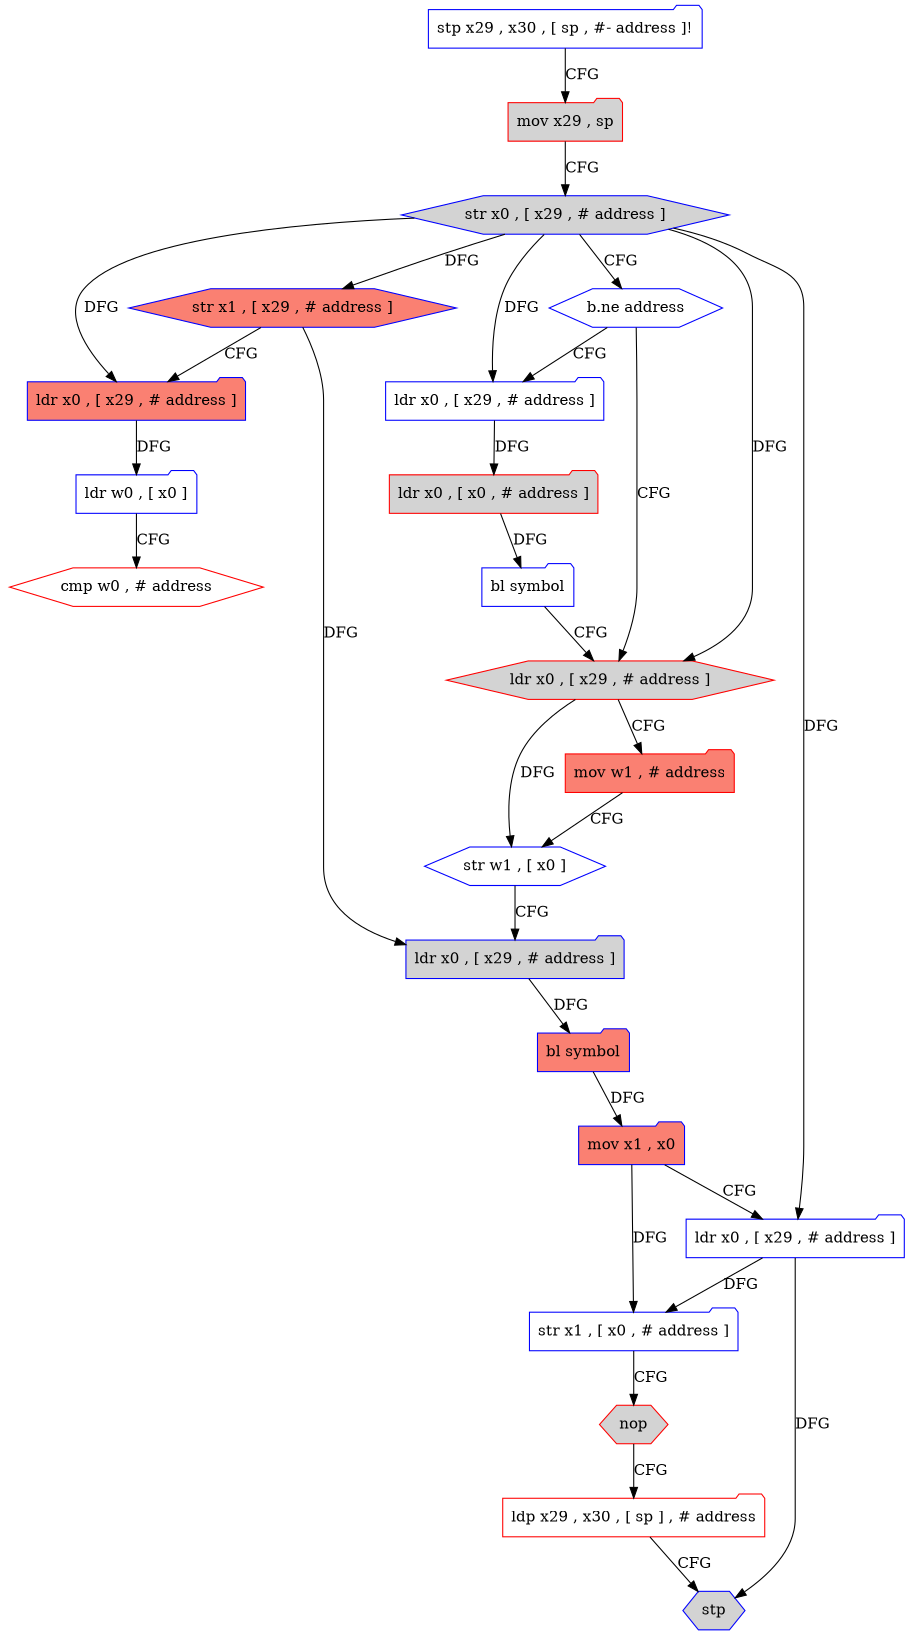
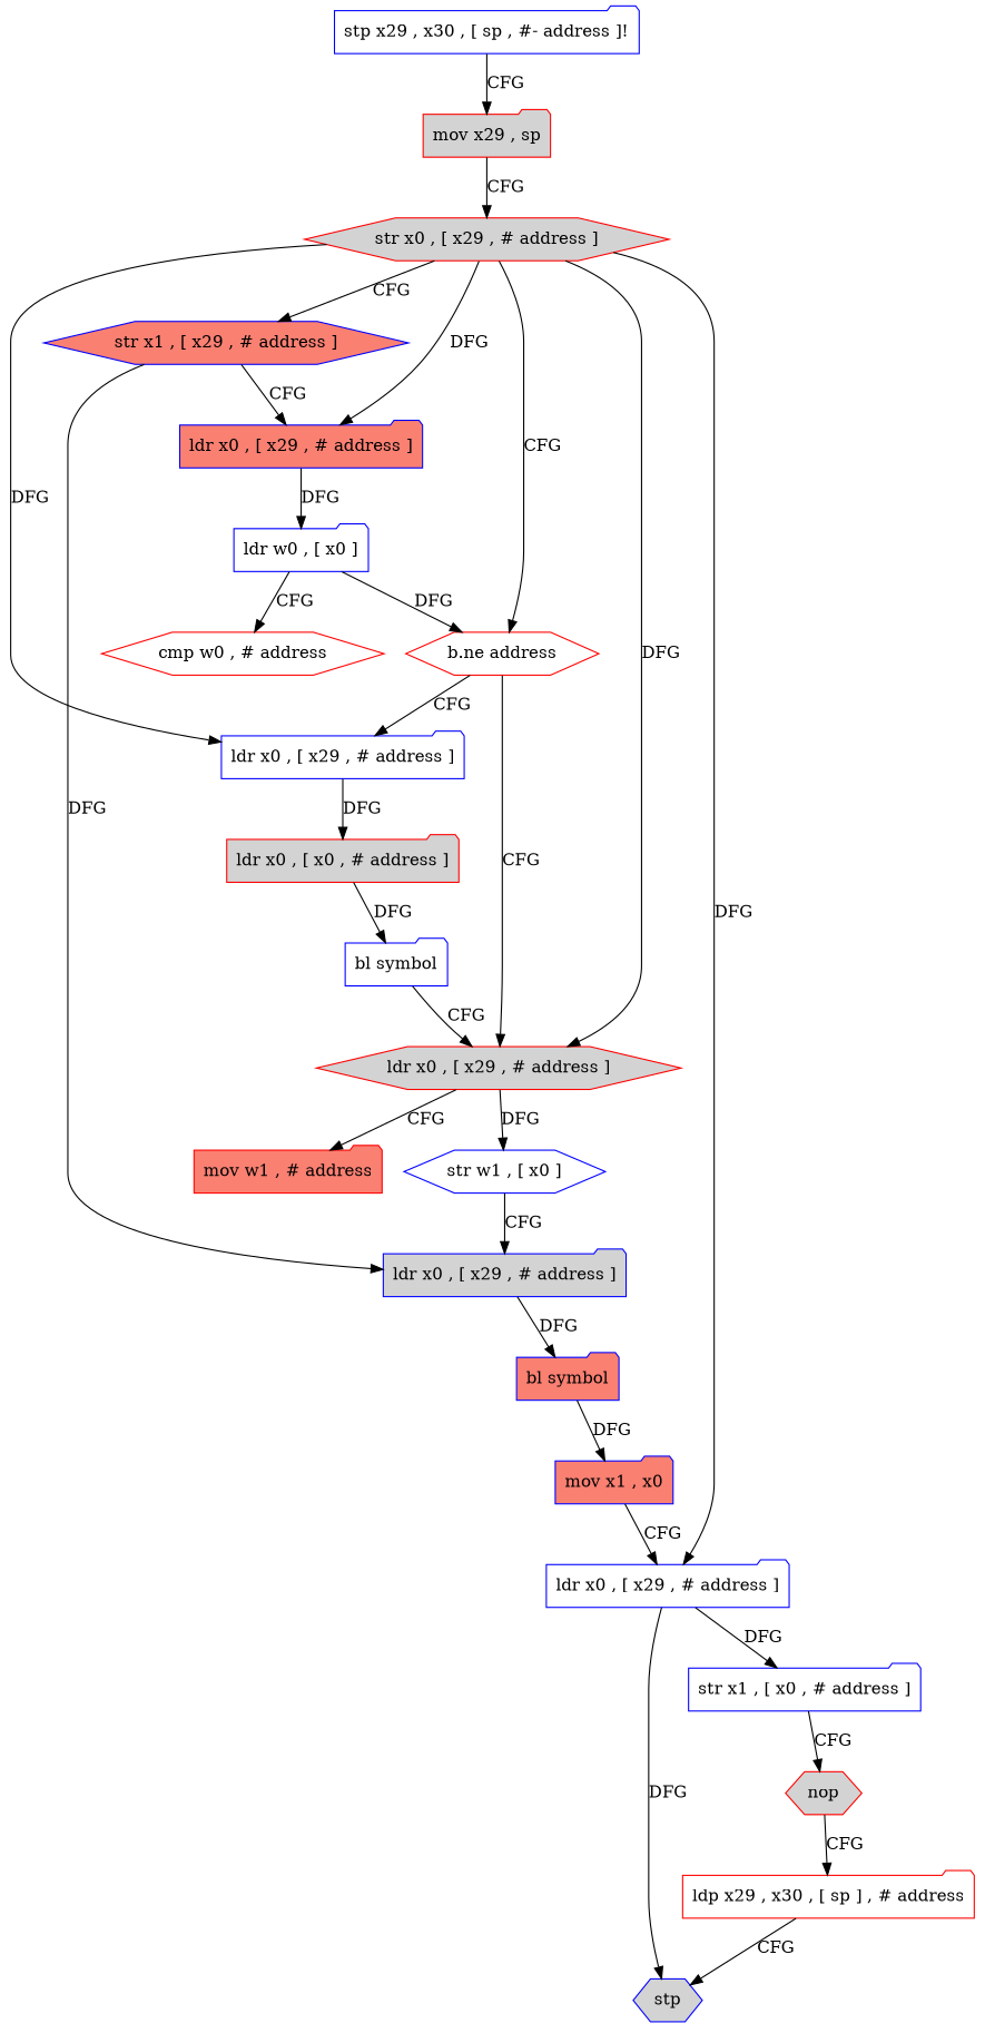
  digraph {
    node [color=blue fillcolor=white shape=folder style=filled]
    n1 [label="stp x29 , x30 , [ sp , #- address ]!"]
    n2 [color=red fillcolor=lightgrey label="mov x29 , sp"]
-   n3 [fillcolor=lightgrey label="str x0 , [ x29 , # address ]" shape=hexagon]
+   n3 [color=red fillcolor=lightgrey label="str x0 , [ x29 , # address ]" shape=hexagon]
    n4 [fillcolor=salmon label="str x1 , [ x29 , # address ]" shape=hexagon]
    n5 [fillcolor=salmon label="ldr x0 , [ x29 , # address ]"]
    n6 [color=red fillcolor=lightgrey label="ldr x0 , [ x29 , # address ]" shape=hexagon]
    n7 [label="ldr x0 , [ x29 , # address ]"]
    n8 [label="ldr x0 , [ x29 , # address ]"]
-   n9 [label="b.ne address" shape=hexagon]
+   n9 [color=red label="b.ne address" shape=hexagon]
    n10 [fillcolor=lightgrey label="ldr x0 , [ x29 , # address ]"]
    n11 [label="ldr w0 , [ x0 ]"]
    n12 [color=red fillcolor=salmon label="mov w1 , # address"]
    n13 [label="str w1 , [ x0 ]" shape=hexagon]
    n14 [color=red fillcolor=lightgrey label="ldr x0 , [ x0 , # address ]"]
    n15 [label="str x1 , [ x0 , # address ]"]
    n16 [fillcolor=lightgrey label=stp shape=hexagon]
    n17 [fillcolor=salmon label="bl symbol"]
    n18 [color=red label="cmp w0 , # address" shape=hexagon]
    n19 [label="bl symbol"]
    n20 [fillcolor=salmon label="mov x1 , x0"]
    n21 [color=red fillcolor=lightgrey label=nop shape=hexagon]
    n22 [color=red label="ldp x29 , x30 , [ sp ] , # address"]
    n1 -> n2 [label=CFG]
    n2 -> n3 [label=CFG]
-   n3 -> n4 [label=DFG]
+   n3 -> n4 [label=CFG]
    n3 -> n5 [label=DFG]
    n3 -> n6 [label=DFG]
    n3 -> n7 [label=DFG]
    n3 -> n8 [label=DFG]
    n3 -> n9 [label=CFG]
    n4 -> n5 [label=CFG]
    n4 -> n10 [label=DFG]
    n5 -> n11 [label=DFG]
    n6 -> n12 [label=CFG]
    n6 -> n13 [label=DFG]
    n7 -> n14 [label=DFG]
    n8 -> n15 [label=DFG]
    n8 -> n16 [label=DFG]
    n9 -> n6 [label=CFG]
    n9 -> n7 [label=CFG]
    n10 -> n17 [label=DFG]
+   n11 -> n9 [label=DFG]
    n11 -> n18 [label=CFG]
-   n12 -> n13 [label=CFG]
    n13 -> n10 [label=CFG]
    n14 -> n19 [label=DFG]
    n15 -> n21 [label=CFG]
    n17 -> n20 [label=DFG]
    n19 -> n6 [label=CFG]
    n20 -> n8 [label=CFG]
-   n20 -> n15 [label=DFG]
    n21 -> n22 [label=CFG]
    n22 -> n16 [label=CFG]
  }
